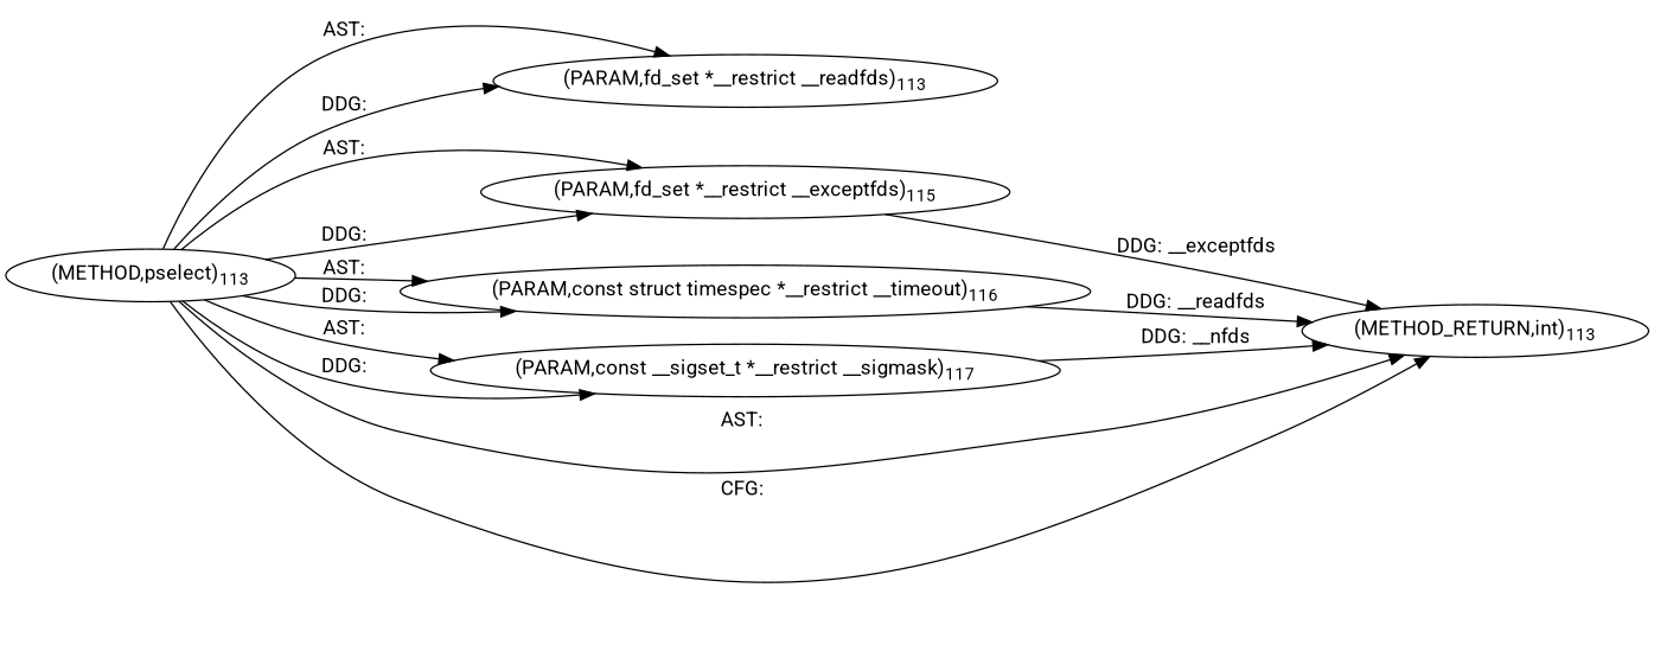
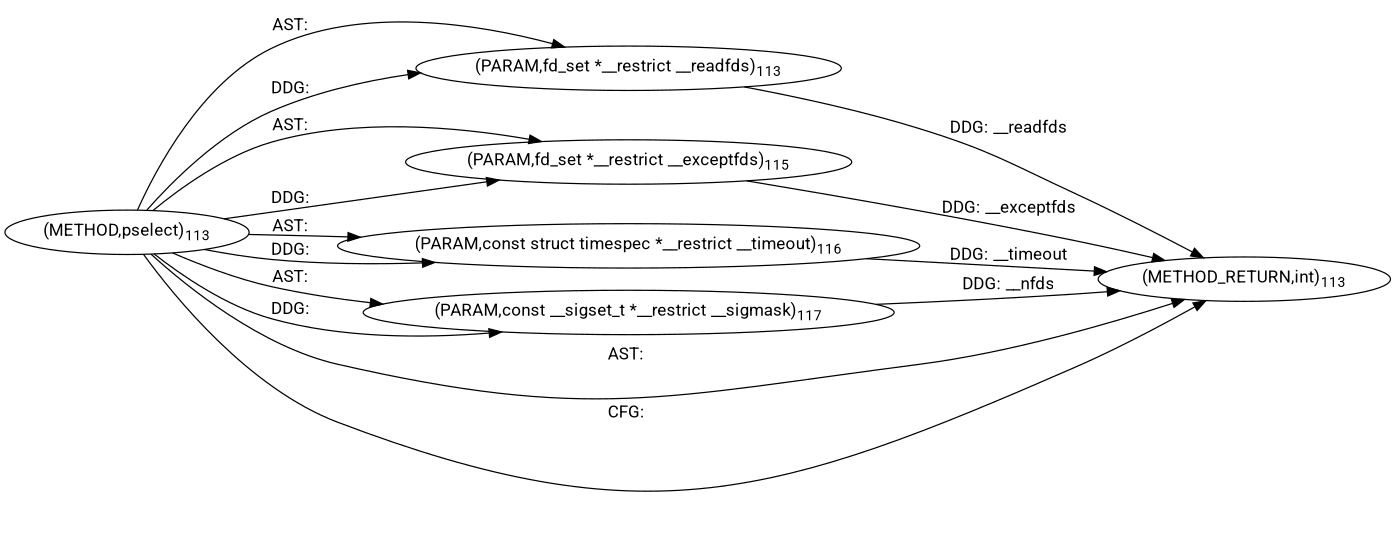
  digraph {
    fontname=Roboto
    rankdir=LR
    node [fontname=Roboto]
    edge [fontname=Roboto]
    n1 [label=<(METHOD,pselect)<SUB>113</SUB>>]
    n2 [label=<(PARAM,fd_set *__restrict __readfds)<SUB>113</SUB>>]
    n3 [label=<(PARAM,fd_set *__restrict __exceptfds)<SUB>115</SUB>>]
    n4 [label=<(PARAM,const struct timespec *__restrict __timeout)<SUB>116</SUB>>]
    n5 [label=<(PARAM,const __sigset_t *__restrict __sigmask)<SUB>117</SUB>>]
    n6 [label=<(METHOD_RETURN,int)<SUB>113</SUB>>]
    n1 -> n2 [label="AST: "]
    n1 -> n2 [label="DDG: "]
    n1 -> n3 [label="AST: "]
    n1 -> n3 [label="DDG: "]
    n1 -> n4 [label="AST: "]
    n1 -> n4 [label="DDG: "]
    n1 -> n5 [label="AST: "]
    n1 -> n5 [label="DDG: "]
    n1 -> n6 [label="AST: "]
    n1 -> n6 [label="CFG: "]
+   n2 -> n6 [label="DDG: __readfds"]
    n3 -> n6 [label="DDG: __exceptfds"]
-   n4 -> n6 [label="DDG: __readfds"]
+   n4 -> n6 [label="DDG: __timeout"]
    n5 -> n6 [label="DDG: __nfds"]
  }
